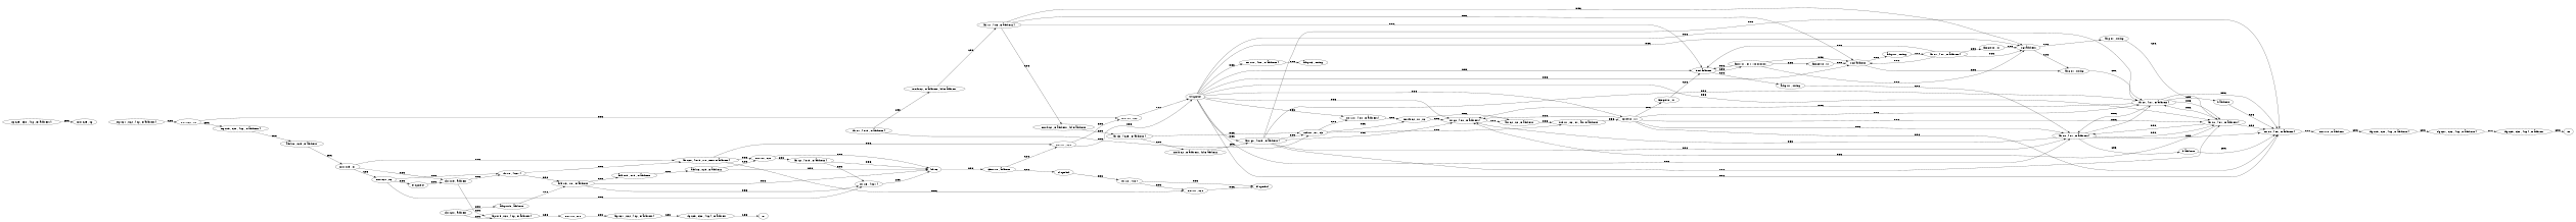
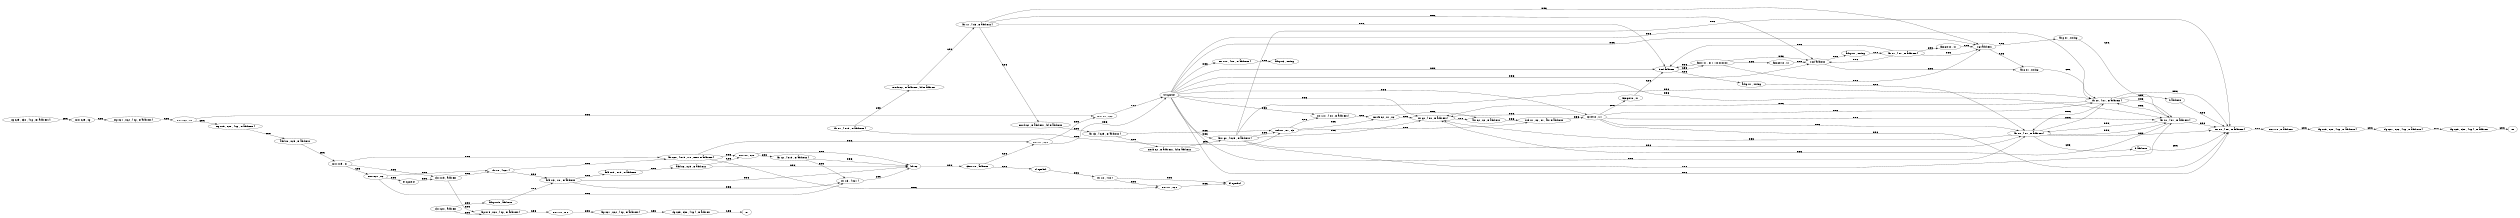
  digraph {
    rankdir=LR
    n1 [label="stp x29 , x30 , [ sp , #- address ]!"]
    n2 [label="mov x29 , sp"]
    n3 [label="stp x21 , x22 , [ sp , # address ]"]
    n4 [label="mov x22 , x0"]
    n5 [label="stp x19 , x20 , [ sp , # address ]"]
    n6 [label="mov x0 , x22"]
    n7 [label="add x0 , x29 , # address"]
    n8 [label="bl symbol"]
    n9 [label="mov x19 , x1"]
    n10 [label="mov x21 , x2"]
    n11 [label="cbz x19 , address"]
    n12 [label="ldr x20 , [ x19 , w0 , sxtw # address ]"]
    n13 [label="bl symbol"]
    n14 [label="ldr w0 , [ x21 ]"]
    n15 [label="str w3 , [ x21 ]"]
    n16 [label="ldp x19 , x20 , [ sp , # address ]"]
    n17 [label="mov x0 , x20"]
    n18 [label="mov x1 , x20"]
    n19 [label="mov x1 , x20"]
    n20 [label="add w3 , w0 , # address"]
    n21 [label="blr x2"]
    n22 [label="mov w0 , # 0"]
    n23 [label="ldp x21 , x22 , [ sp , # address ]"]
    n24 [label="add x19 , x19 , # address"]
    n25 [label="ldp x29 , x30 , [ sp ] , # address"]
    n26 [label=ret]
    n27 [label="cbz x20 , address"]
    n28 [label="adrp x19 , address"]
    n29 [label="ldr x2 , [ x19 , # address ]"]
    n30 [label="bl symbol"]
    n31 [label="add x6 , x29 , # address"]
    n32 [label="cbnz w0 , address"]
    n33 [label="bl symbol"]
    n34 [label="ldr w0 , [ x0 ]"]
    n35 [label="str wzr , [ x0 , # address ]"]
    n36 [label="ldur q0 , [ x29 , # address ]"]
    n37 [label="str wzr , [ x0 , # address ]"]
    n38 [label="str q0 , [ x0 , # address ]"]
    n39 [label="scvtf s0 , w1"]
    n40 [label="b.mi address"]
    n41 [label="ldr s0 , [ x1 , # address ]"]
    n42 [label="str s0 , [ x0 , # address ]"]
    n43 [label="b.mi address"]
    n44 [label="ldr s0 , [ x1 , # address ]"]
    n45 [label="b.gt address"]
    n46 [label="ldr s0 , [ x1 , # address ]"]
    n47 [label="adrp x3 , string"]
    n48 [label="sub x1 , x1 , x3"]
    n49 [label="smulh x2 , x1 , x2"]
    n50 [label="asr x2 , x2 , # address"]
    n51 [label="fcmpe s0 , s1"]
    n52 [label="adrp x1 , string"]
    n53 [label="fmov s1 , # 1 . 00000000"]
    n54 [label="b address"]
    n55 [label="mov w0 , # address"]
    n56 [label="adrp x1 , string"]
    n57 [label="adrp x1 , string"]
    n58 [label="b address"]
    n59 [label="adrp x1 , string"]
    n60 [label="ldr x1 , [ x19 , # address ]"]
    n61 [label="movk x2 , # address , lsl # address"]
    n62 [label="ldr s1 , [ x3 , # address ]"]
    n63 [label="sub x1 , x2 , x1 , asr # address"]
    n64 [label="movk x2 , # address , lsl # address"]
    n65 [label="ldr x3 , [ x29 , # address ]"]
    n66 [label="movk x2 , # address , lsl # address"]
    n67 [label="fcmpe s0 , s1"]
    n68 [label="ldp x19 , x20 , [ sp , # address ]"]
    n69 [label="ldr s1 , [ x1 , # address ]"]
    n70 [label="fcmpe s0 , s1"]
    n71 [label="ldp x21 , x22 , [ sp , # address ]"]
    n72 [label="ldp x29 , x30 , [ sp ] , # address"]
    n73 [label=ret]
    n1 -> n2 [label=CFG]
+   n2 -> n3 [label=CFG]
    n3 -> n4 [label=CFG]
    n4 -> n5 [label=CFG]
    n4 -> n6 [label=DFG]
    n5 -> n7 [label=CFG]
    n6 -> n8 [label=DFG]
    n7 -> n9 [label=CFG]
    n8 -> n35 [label=DFG]
    n8 -> n36 [label=DFG]
    n8 -> n37 [label=DFG]
    n8 -> n38 [label=DFG]
    n8 -> n39 [label=DFG]
    n8 -> n40 [label=DFG]
    n8 -> n41 [label=DFG]
    n8 -> n42 [label=DFG]
    n8 -> n43 [label=DFG]
    n8 -> n44 [label=DFG]
    n8 -> n45 [label=DFG]
    n8 -> n46 [label=DFG]
    n9 -> n10 [label=CFG]
    n9 -> n11 [label=DFG]
    n9 -> n12 [label=DFG]
    n10 -> n13 [label=CFG]
    n10 -> n14 [label=DFG]
    n10 -> n15 [label=DFG]
    n11 -> n14 [label=CFG]
    n11 -> n16 [label=CFG]
    n12 -> n17 [label=DFG]
    n12 -> n18 [label=DFG]
    n12 -> n19 [label=DFG]
    n13 -> n11 [label=CFG]
    n14 -> n12 [label=DFG]
    n14 -> n20 [label=DFG]
    n15 -> n21 [label=CFG]
    n16 -> n22 [label=CFG]
    n17 -> n21 [label=CFG]
    n17 -> n29 [label=CFG]
    n18 -> n6 [label=CFG]
    n18 -> n8 [label=DFG]
    n19 -> n30 [label=DFG]
    n20 -> n15 [label=DFG]
    n20 -> n21 [label=DFG]
    n20 -> n24 [label=CFG]
    n21 -> n32 [label=DFG]
    n22 -> n23 [label=CFG]
    n23 -> n25 [label=CFG]
    n24 -> n31 [label=CFG]
    n25 -> n26 [label=CFG]
    n27 -> n16 [label=CFG]
    n27 -> n28 [label=CFG]
    n28 -> n20 [label=CFG]
    n29 -> n15 [label=CFG]
    n29 -> n21 [label=DFG]
    n31 -> n17 [label=CFG]
    n31 -> n21 [label=DFG]
    n32 -> n18 [label=CFG]
    n32 -> n33 [label=CFG]
    n33 -> n34 [label=DFG]
    n34 -> n19 [label=CFG]
    n34 -> n30 [label=DFG]
    n35 -> n47 [label=CFG]
    n36 -> n38 [label=DFG]
    n36 -> n41 [label=DFG]
    n36 -> n42 [label=DFG]
    n36 -> n44 [label=DFG]
    n36 -> n46 [label=DFG]
    n36 -> n48 [label=CFG]
    n37 -> n49 [label=CFG]
    n38 -> n50 [label=CFG]
    n39 -> n38 [label=DFG]
    n39 -> n41 [label=DFG]
    n39 -> n42 [label=DFG]
    n39 -> n44 [label=DFG]
    n39 -> n46 [label=DFG]
    n39 -> n51 [label=CFG]
    n40 -> n52 [label=CFG]
    n40 -> n53 [label=CFG]
    n41 -> n38 [label=DFG]
    n41 -> n42 [label=DFG]
    n41 -> n44 [label=DFG]
    n41 -> n46 [label=DFG]
    n41 -> n54 [label=CFG]
    n42 -> n55 [label=CFG]
    n43 -> n56 [label=CFG]
    n43 -> n57 [label=CFG]
    n44 -> n38 [label=DFG]
    n44 -> n41 [label=DFG]
    n44 -> n42 [label=DFG]
    n44 -> n46 [label=DFG]
    n44 -> n58 [label=CFG]
    n45 -> n56 [label=CFG]
    n45 -> n59 [label=CFG]
    n46 -> n38 [label=DFG]
    n46 -> n41 [label=DFG]
    n46 -> n42 [label=DFG]
    n46 -> n44 [label=DFG]
    n48 -> n37 [label=CFG]
    n48 -> n49 [label=DFG]
    n48 -> n63 [label=DFG]
    n49 -> n38 [label=CFG]
    n49 -> n50 [label=DFG]
    n50 -> n63 [label=DFG]
    n51 -> n40 [label=CFG]
    n52 -> n41 [label=CFG]
    n53 -> n40 [label=DFG]
    n53 -> n43 [label=DFG]
    n53 -> n45 [label=DFG]
    n53 -> n67 [label=CFG]
    n54 -> n42 [label=CFG]
    n55 -> n68 [label=CFG]
    n56 -> n44 [label=CFG]
    n57 -> n69 [label=CFG]
    n58 -> n42 [label=CFG]
    n59 -> n46 [label=CFG]
    n60 -> n48 [label=DFG]
    n60 -> n61 [label=CFG]
    n61 -> n62 [label=CFG]
    n62 -> n40 [label=DFG]
    n62 -> n43 [label=DFG]
    n62 -> n45 [label=DFG]
    n62 -> n64 [label=CFG]
    n63 -> n39 [label=DFG]
    n64 -> n65 [label=CFG]
    n65 -> n48 [label=DFG]
    n65 -> n66 [label=CFG]
    n66 -> n36 [label=CFG]
    n67 -> n43 [label=CFG]
    n68 -> n71 [label=CFG]
    n69 -> n40 [label=DFG]
    n69 -> n43 [label=DFG]
    n69 -> n45 [label=DFG]
    n69 -> n70 [label=CFG]
    n70 -> n45 [label=CFG]
    n71 -> n72 [label=CFG]
    n72 -> n73 [label=CFG]
  }
